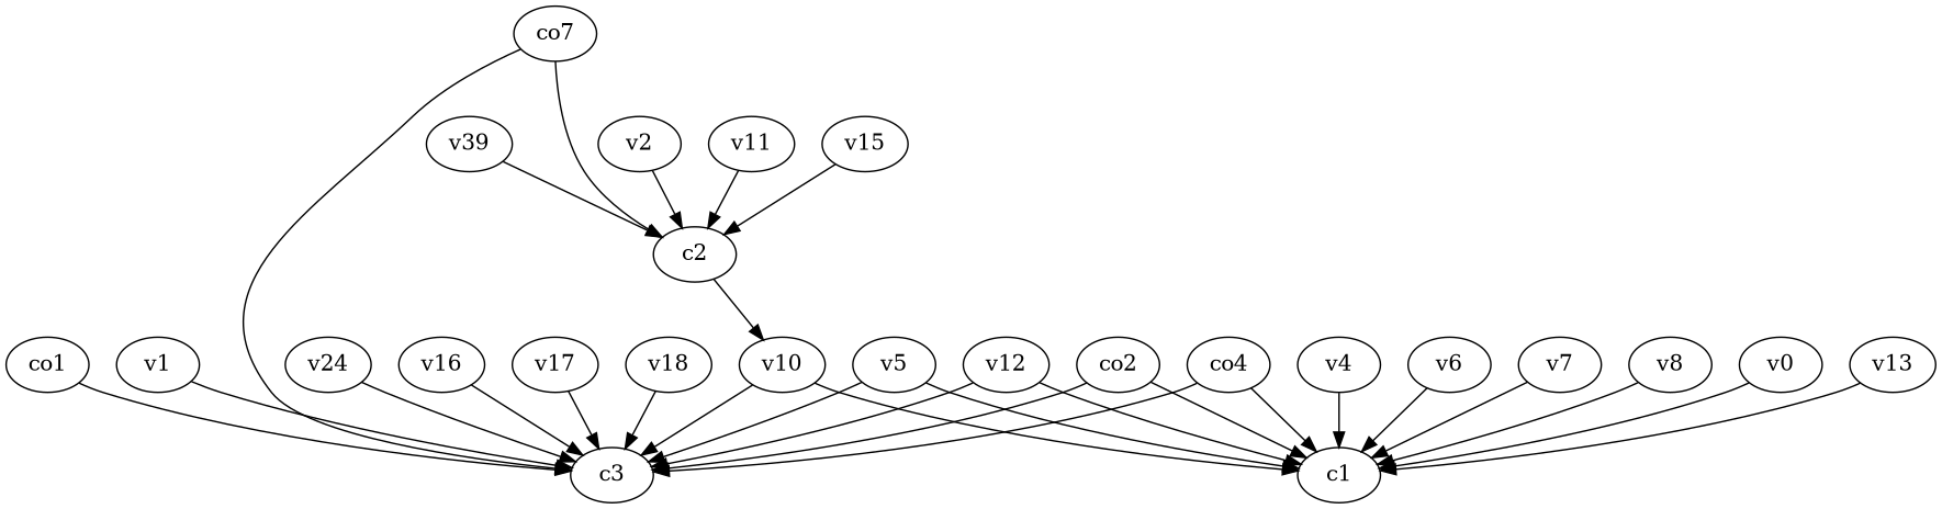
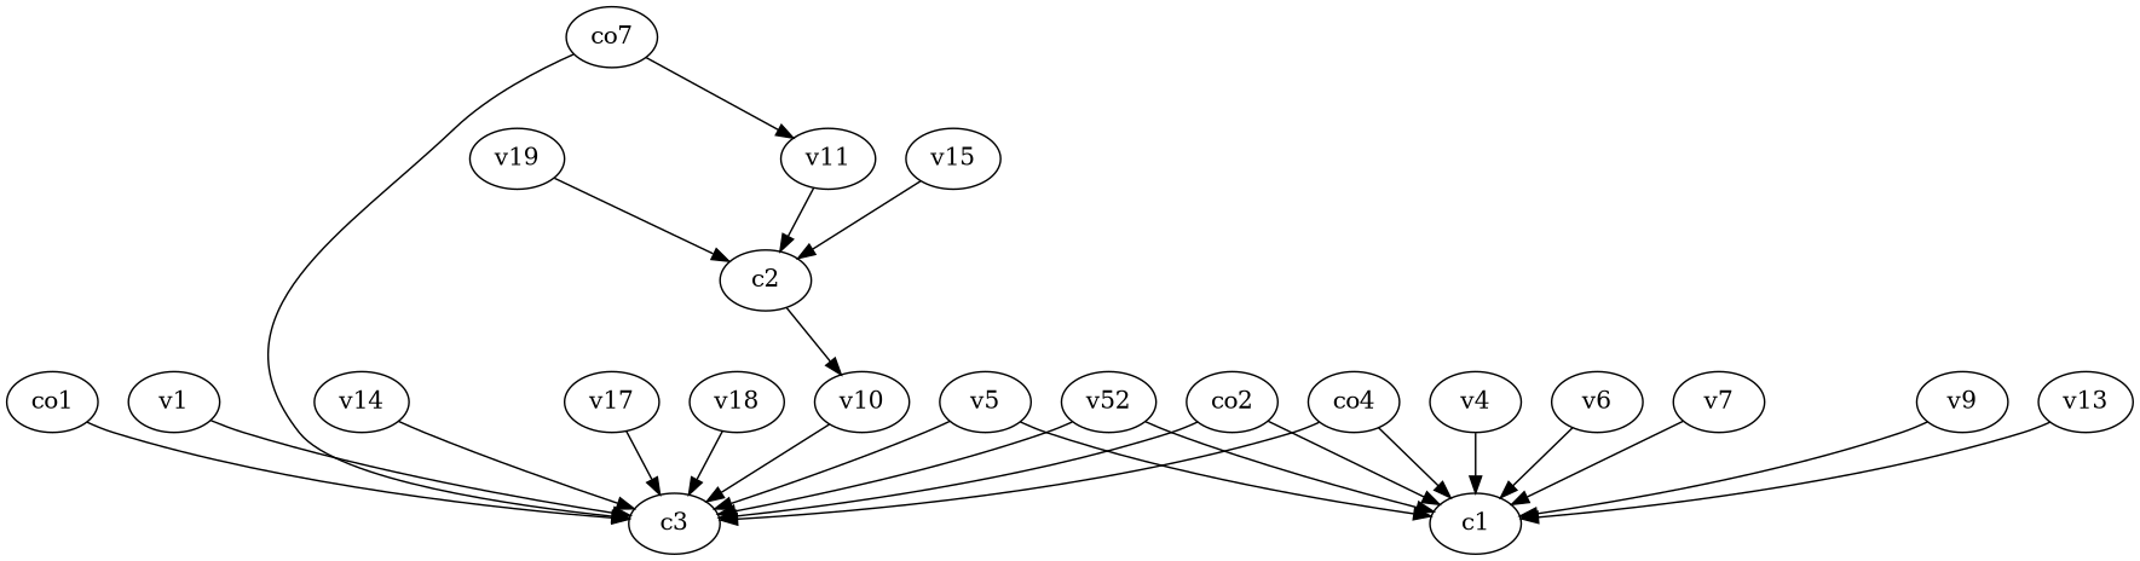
  strict digraph {
    edge [weight=1]
    c2
    v10
    c3
    c1
    v1
-   v2
    v4
    v5
    v6
    v7
-   v8
-   v9 [label=v0]
+   v9
    v11
-   v12
+   v12 [label=v52]
    v13
-   v14 [label=v24]
+   v14
    v15
-   v16
    v17
    v18
-   v19 [label=v39]
+   v19
    co1
    co2
    n24 [label=co7]
    co4
    c2 -> v10
    v10 -> c3
-   v10 -> c1
    v1 -> c3
-   v2 -> c2
    v4 -> c1
    v5 -> c3
    v5 -> c1
    v6 -> c1
    v7 -> c1
-   v8 -> c1
    v9 -> c1
    v11 -> c2
    v12 -> c3
    v12 -> c1
    v13 -> c1
    v14 -> c3
    v15 -> c2
-   v16 -> c3
    v17 -> c3
    v18 -> c3
    v19 -> c2
    co1 -> c3
    co2 -> c3
    co2 -> c1
-   n24 -> c2
+   n24 -> v11
    n24 -> c3
    co4 -> c3
    co4 -> c1
  }
